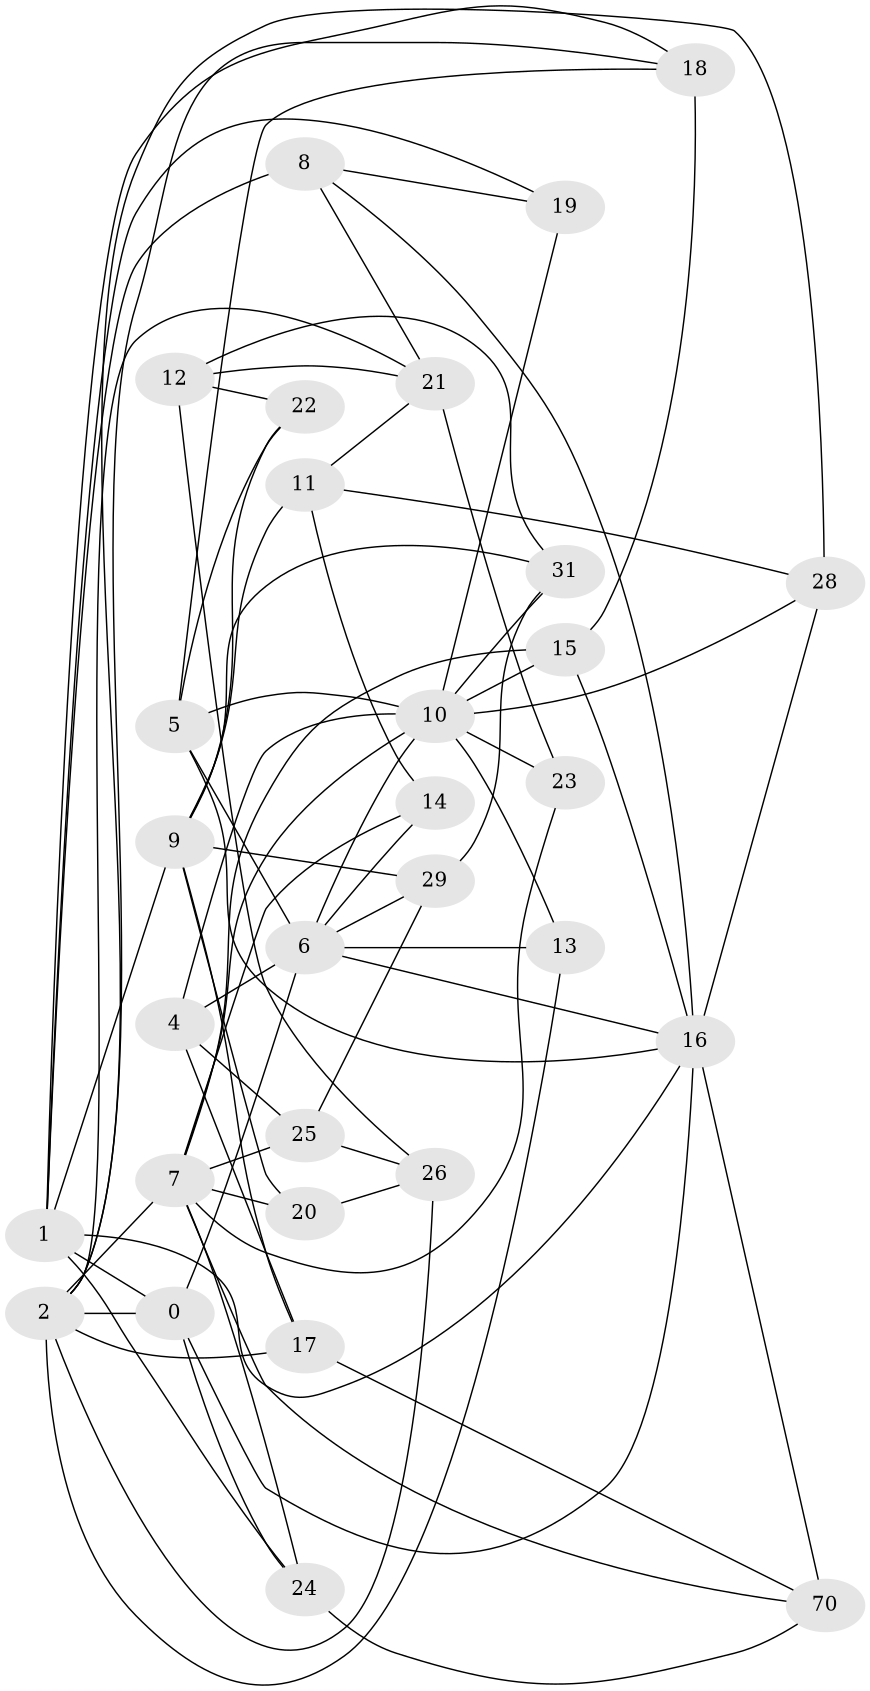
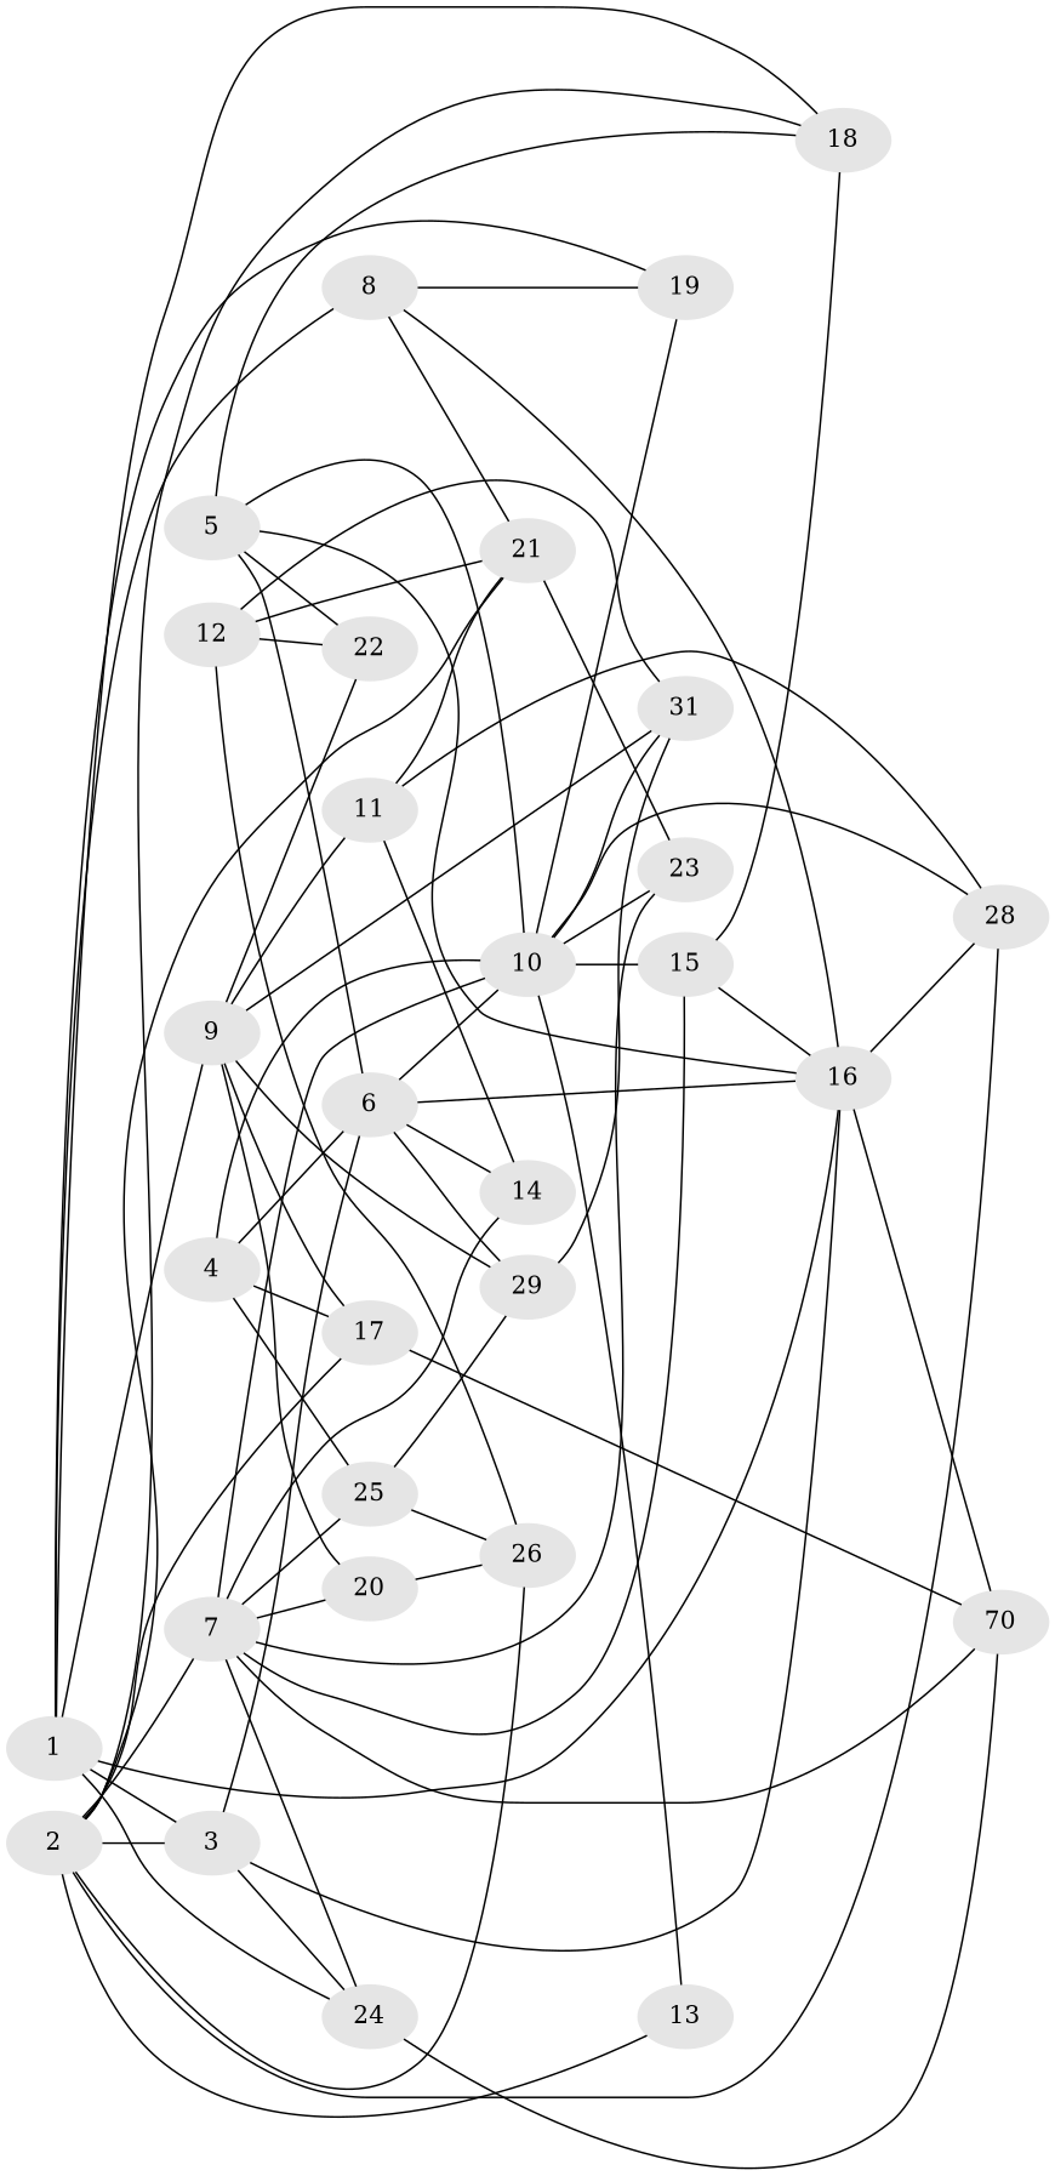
  graph {
    rankdir=LR
    node [color=gray90 style=filled]
    edge [weight=1.0]
    1
-   3 [label=0]
+   3
    8
    9
    16
    18
    19
    24
    6
    21
    17
    22
    29
    20
    11
    31
    28
    n18 [label=70]
    2
    7
    13
    26
    14
    10
    25
    15
    23
    4
    5
    12
    1 -- 3 [weight=3.0]
    1 -- 8
    1 -- 9
    1 -- 16
    1 -- 18
    1 -- 19
    1 -- 24
    3 -- 16
    3 -- 24
    3 -- 6 [weight=2.0]
    8 -- 16
    8 -- 19
    8 -- 21
    9 -- 17
    9 -- 22 [weight=2.0]
    9 -- 29
    9 -- 20
    9 -- 11
    9 -- 31
    16 -- 28
    16 -- n18
    24 -- n18
    6 -- 16
    6 -- 29
-   6 -- 13
    6 -- 14
    6 -- 10
    21 -- 23
    17 -- n18
    29 -- 31
    20 -- 26
    11 -- 21
    11 -- 28
    11 -- 14
    2 -- 3
    2 -- 18
    2 -- 21
    2 -- 17
    2 -- 28
    2 -- 7
    2 -- 13
    2 -- 26
    7 -- 24
    7 -- 20 [weight=2.0]
    7 -- n18
    7 -- 14
    7 -- 10
    7 -- 25
    7 -- 15
    7 -- 23
    10 -- 19
    10 -- 31
    10 -- 28
    10 -- 13
    10 -- 15
    10 -- 23
    25 -- 29
    25 -- 26
    15 -- 16
    15 -- 18
    4 -- 6
    4 -- 17
    4 -- 10
    4 -- 25
    5 -- 16
    5 -- 18
    5 -- 6 [weight=2.0]
    5 -- 22
    5 -- 10
    12 -- 21
    12 -- 22
    12 -- 31
    12 -- 26
  }
